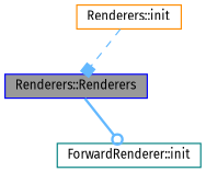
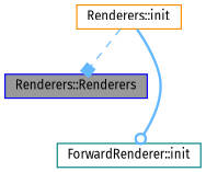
  digraph {
    fontname="Fira Sans"
    rankdir=TB
    node [fillcolor=white fontname="Fira Sans" fontsize=10 shape=box style=filled]
    edge [color=steelblue1 fontname="Fira Sans" fontsize=10 labelfontname=Helvetica labelfontsize=10]
    n1 [color=blue fillcolor=grey60 fontcolor=black height=0.2 label="Renderers::Renderers" width=0.4]
    n2 [color=darkorange height=0.2 label="Renderers::init" width=0.4]
    n3 [color=teal height=0.2 label="ForwardRenderer::init" width=0.4]
    n2 -> n1 [arrowhead=box style=dashed]
-   n1 -> n3 [arrowhead=odot style=bold]
+   n2 -> n3 [arrowhead=odot style=bold]
  }
